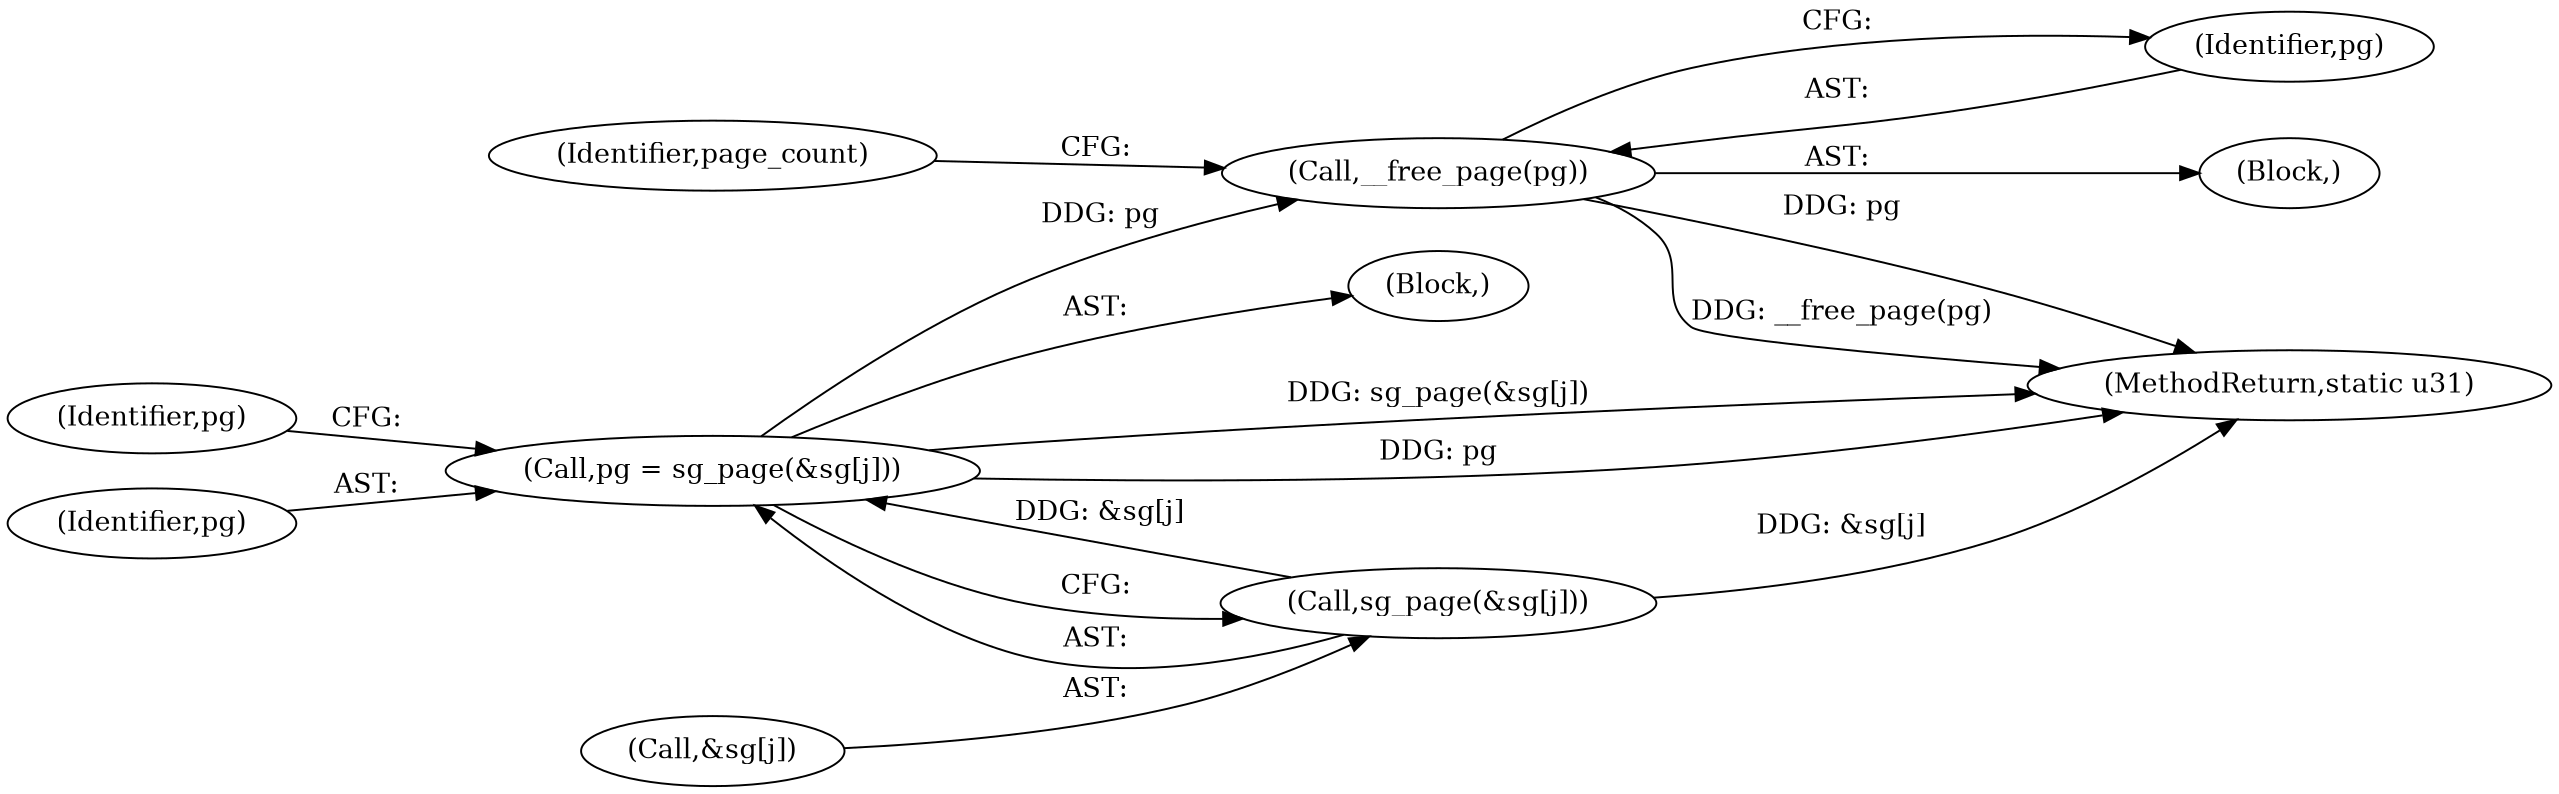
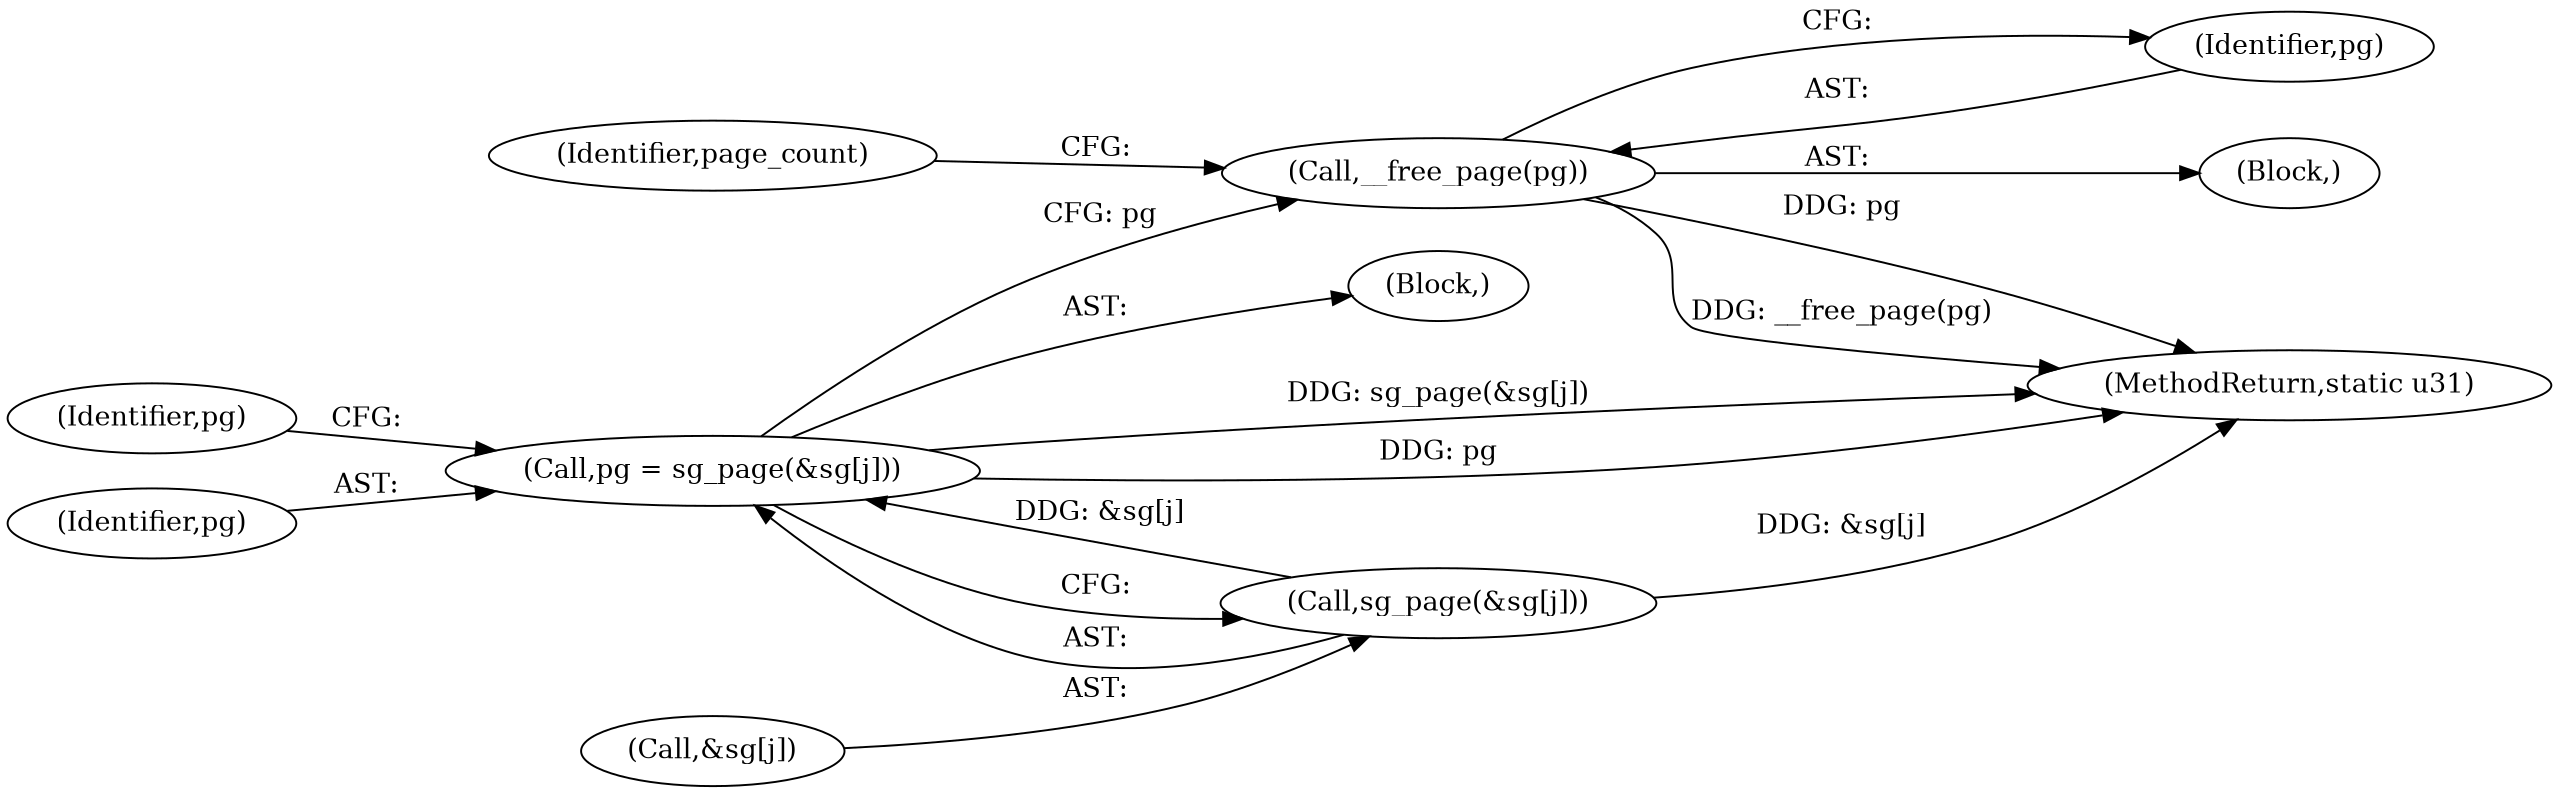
  digraph {
    rankdir=LR
    n1 [label="(Call,__free_page(pg))"]
    n2 [label="(MethodReturn,static u31)"]
    n3 [label="(Identifier,pg)"]
    n4 [label="(Block,)"]
    n5 [label="(Call,pg = sg_page(&sg[j]))"]
    n6 [label="(Call,sg_page(&sg[j]))"]
    n7 [label="(Block,)"]
    n8 [label="(Call,&sg[j])"]
    n9 [label="(Identifier,page_count)"]
    n10 [label="(Identifier,pg)"]
    n11 [label="(Identifier,pg)"]
    n1 -> n2 [label="DDG: pg"]
    n1 -> n2 [label="DDG: __free_page(pg)"]
    n1 -> n3 [label="CFG: "]
    n1 -> n4 [label="AST: "]
    n3 -> n1 [label="AST: "]
-   n5 -> n1 [label="DDG: pg"]
+   n5 -> n1 [label="CFG: pg"]
    n5 -> n2 [label="DDG: sg_page(&sg[j])"]
    n5 -> n2 [label="DDG: pg"]
    n5 -> n6 [label="CFG: "]
    n5 -> n7 [label="AST: "]
    n6 -> n2 [label="DDG: &sg[j]"]
    n6 -> n5 [label="AST: "]
    n6 -> n5 [label="DDG: &sg[j]"]
    n8 -> n6 [label="AST: "]
    n9 -> n1 [label="CFG: "]
    n10 -> n5 [label="CFG: "]
    n11 -> n5 [label="AST: "]
  }
